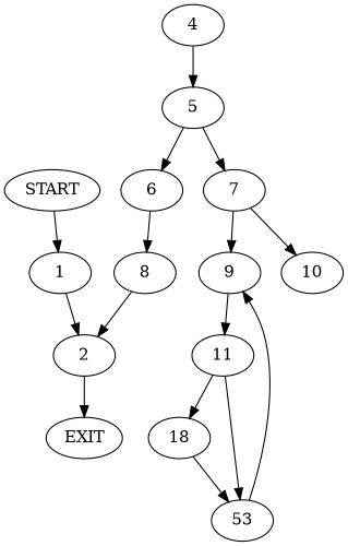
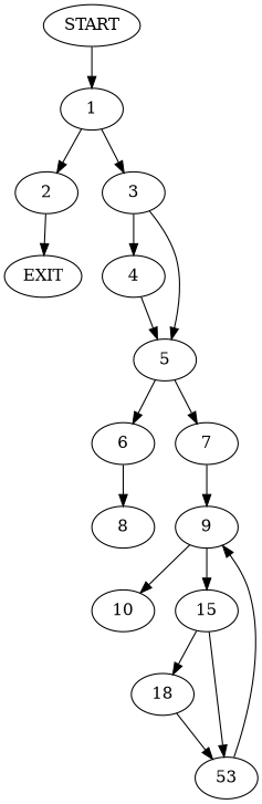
  digraph {
    n1 [label=START]
    1
    2
+   3
    n5 [label=EXIT]
    4
    5
    6
    7
    8
    9
    10
-   11
+   11 [label=15]
    n14 [label=18]
    n15 [label=53]
    n1 -> 1
    1 -> 2
+   1 -> 3
    2 -> n5
+   3 -> 4
+   3 -> 5
    4 -> 5
    5 -> 6
    5 -> 7
    6 -> 8
    7 -> 9
-   8 -> 2
-   7 -> 10
+   9 -> 10
    9 -> 11
    11 -> n14
    11 -> n15
    n14 -> n15
    n15 -> 9
  }
